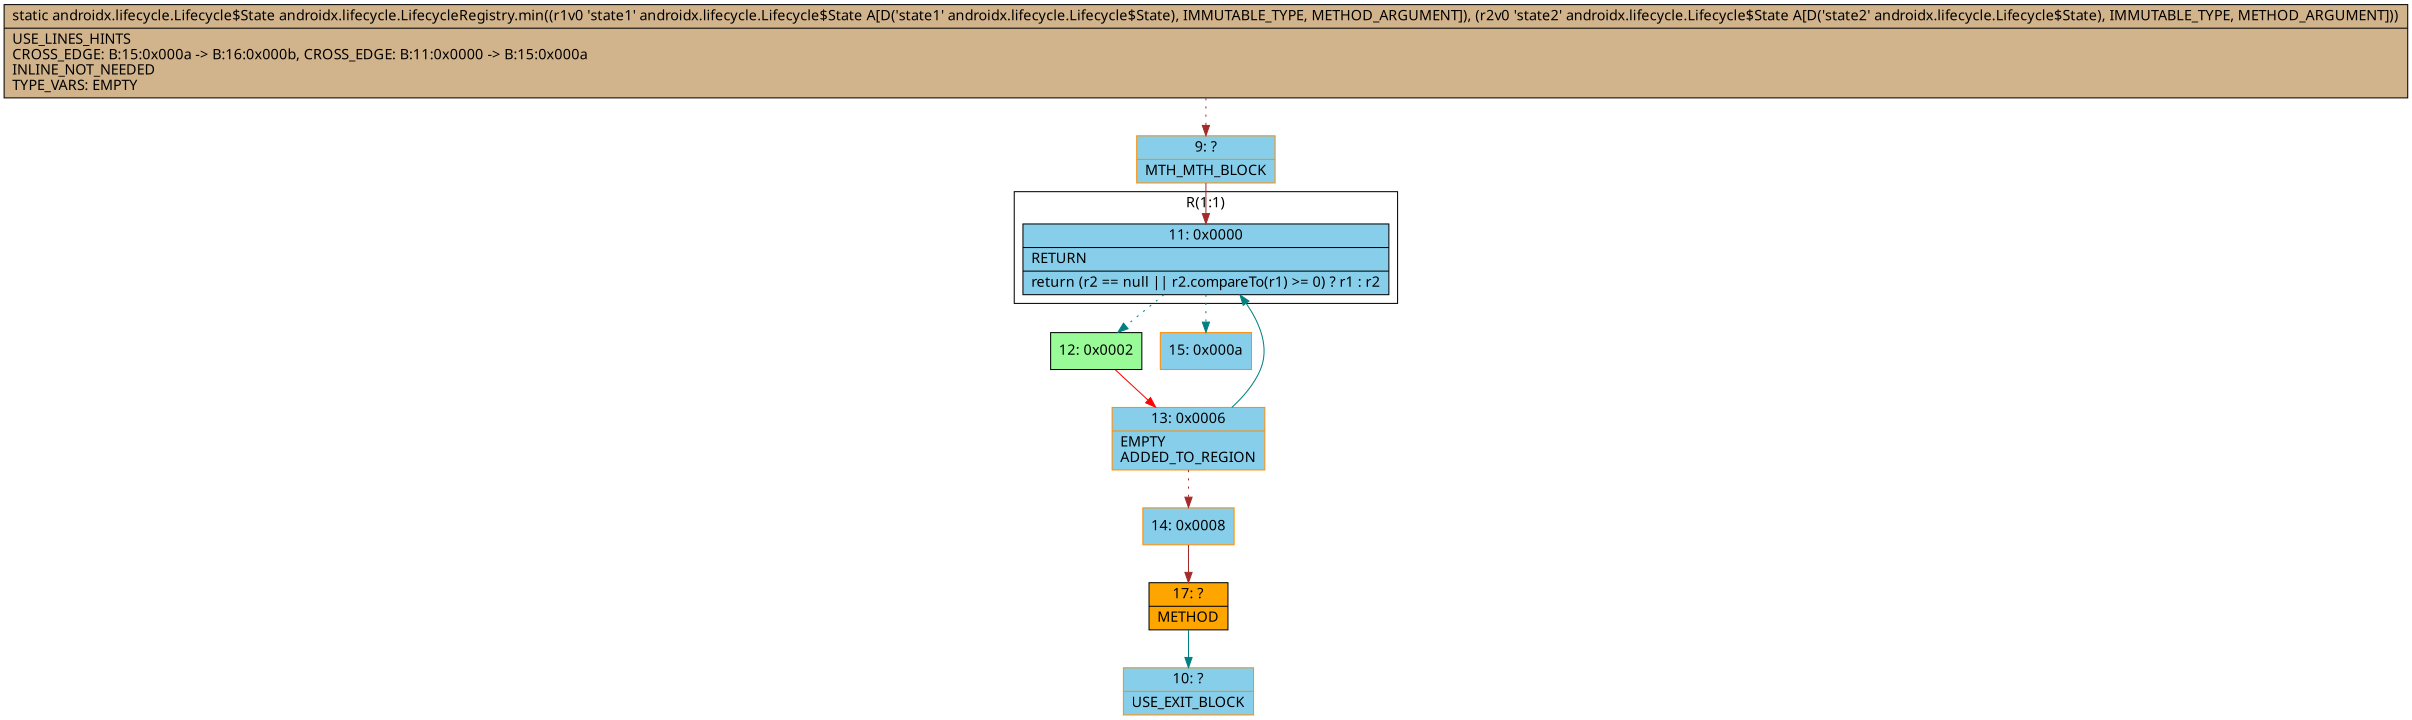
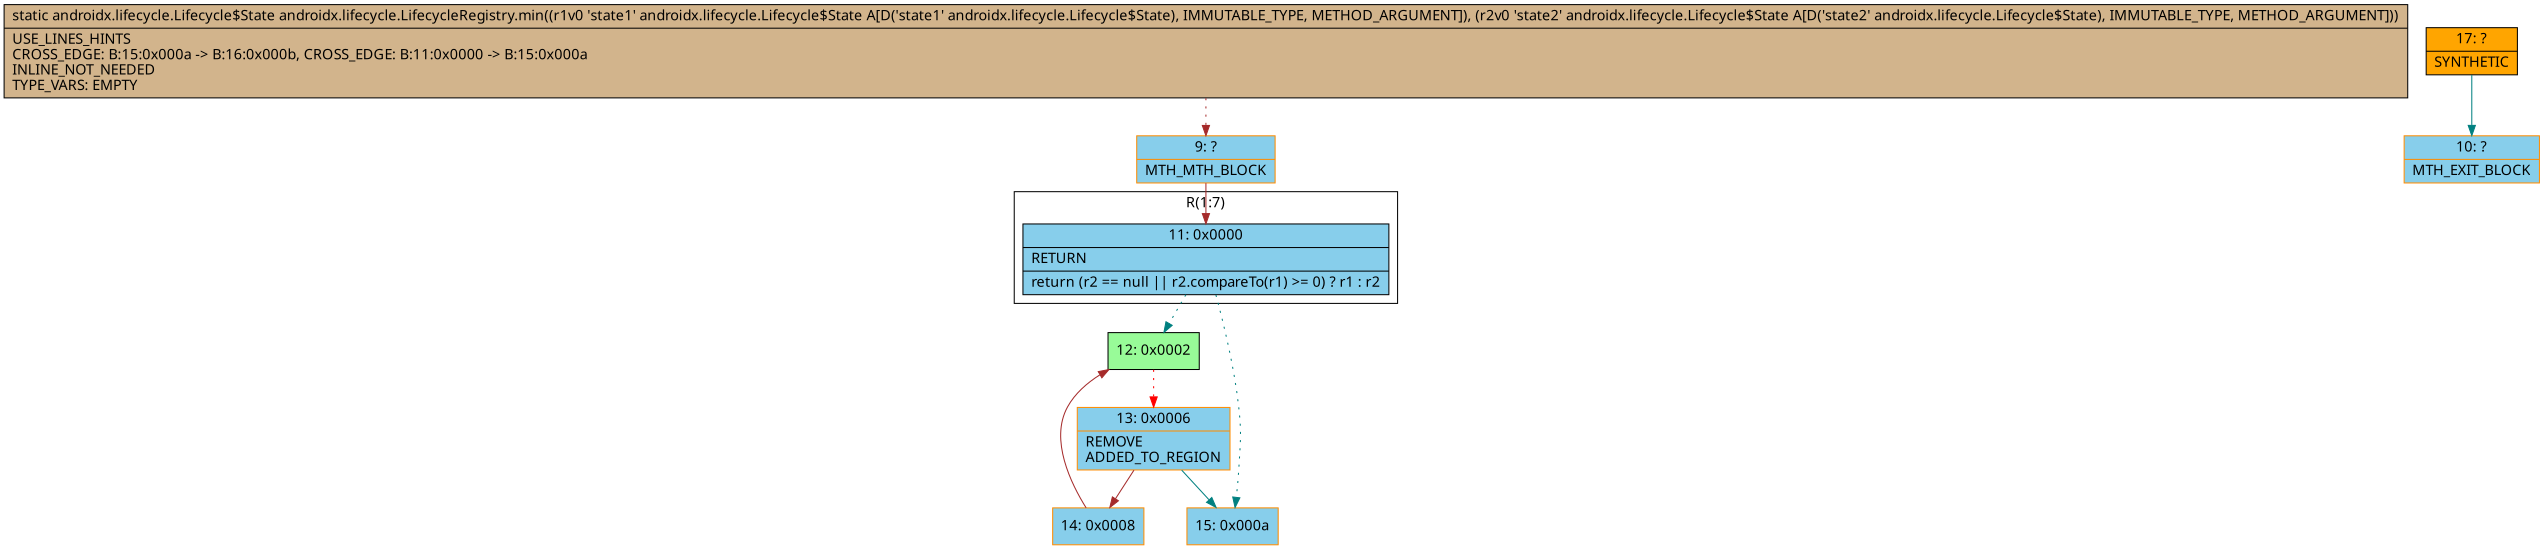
  digraph {
    fontname="Noto Sans"
    node [color=darkorange fillcolor=skyblue fontname="Noto Sans" shape=record style=filled]
    edge [color=teal fontname="Noto Sans" style=dotted]
    n1 [color=black label="{11\:\ 0x0000|RETURN\l|return (r2 == null \|\| r2.compareTo(r1) \>= 0) ? r1 : r2\l}"]
    n2 [color=black fillcolor=palegreen label="{12\:\ 0x0002}"]
    n3 [label="{15\:\ 0x000a}"]
-   n4 [label="{13\:\ 0x0006|EMPTY\lADDED_TO_REGION\l}"]
+   n4 [label="{13\:\ 0x0006|REMOVE\lADDED_TO_REGION\l}"]
    n5 [label="{9\:\ ?|MTH_MTH_BLOCK\l}"]
    n6 [label="{14\:\ 0x0008}"]
-   n7 [color=black fillcolor=orange label="{17\:\ ?|METHOD\l}"]
-   n8 [label="{10\:\ ?|USE_EXIT_BLOCK\l}"]
+   n7 [color=black fillcolor=orange label="{17\:\ ?|SYNTHETIC\l}"]
+   n8 [label="{10\:\ ?|MTH_EXIT_BLOCK\l}"]
    n9 [color=black fillcolor=tan label="{static androidx.lifecycle.Lifecycle$State androidx.lifecycle.LifecycleRegistry.min((r1v0 'state1' androidx.lifecycle.Lifecycle$State A[D('state1' androidx.lifecycle.Lifecycle$State), IMMUTABLE_TYPE, METHOD_ARGUMENT]), (r2v0 'state2' androidx.lifecycle.Lifecycle$State A[D('state2' androidx.lifecycle.Lifecycle$State), IMMUTABLE_TYPE, METHOD_ARGUMENT]))  | USE_LINES_HINTS\lCROSS_EDGE: B:15:0x000a \-\> B:16:0x000b, CROSS_EDGE: B:11:0x0000 \-\> B:15:0x000a\lINLINE_NOT_NEEDED\lTYPE_VARS: EMPTY\l}"]
    subgraph cluster_1 {
-     label="R(1:1)"
+     label="R(1:7)"
      n1
    }
    n1 -> n2
    n1 -> n3
-   n2 -> n4 [color=red style=solid]
-   n4 -> n1 [style=solid]
-   n4 -> n6 [color=brown]
+   n2 -> n4 [color=red]
+   n4 -> n3 [style=solid]
+   n4 -> n6 [color=brown style=solid]
    n5 -> n1 [color=brown style=solid]
-   n6 -> n7 [color=brown style=solid]
+   n6 -> n2 [color=brown style=solid]
    n7 -> n8 [style=solid]
    n9 -> n5 [color=brown]
  }
